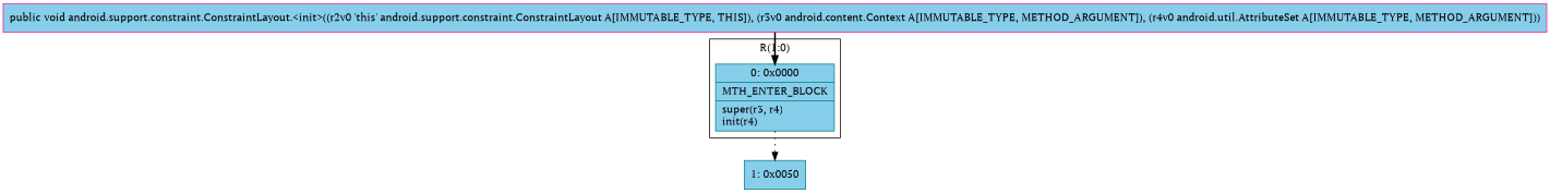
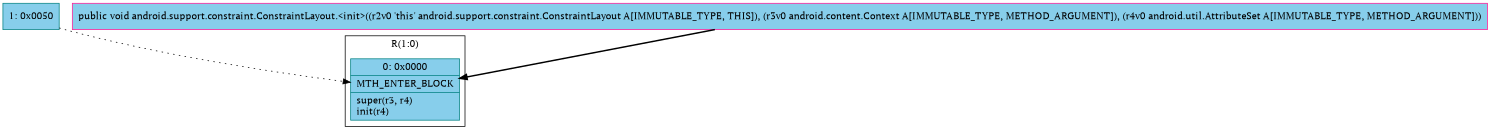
  digraph {
    fontname="PT Serif"
    node [color=teal shape=record style=filled fillcolor=skyblue fontname="PT Serif"]
    edge [fontname="PT Serif"]
    n1 [label="{0\:\ 0x0000|MTH_ENTER_BLOCK\l|super(r3, r4)\linit(r4)\l}"]
    n2 [label="{1\:\ 0x0050}"]
    n3 [label="{public void android.support.constraint.ConstraintLayout.\<init\>((r2v0 'this' android.support.constraint.ConstraintLayout A[IMMUTABLE_TYPE, THIS]), (r3v0 android.content.Context A[IMMUTABLE_TYPE, METHOD_ARGUMENT]), (r4v0 android.util.AttributeSet A[IMMUTABLE_TYPE, METHOD_ARGUMENT])) }" color=deeppink]
    subgraph cluster_1 {
      label="R(1:0)"
      n1
    }
-   n1 -> n2 [style=dotted]
+   n2 -> n1 [style=dotted]
    n3 -> n1 [style=bold]
  }
